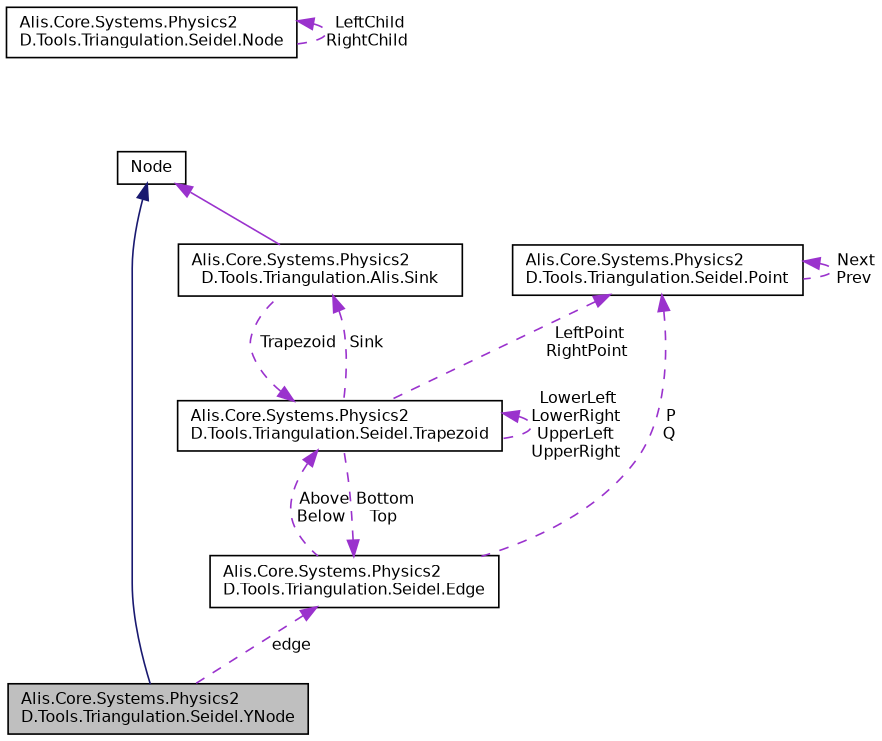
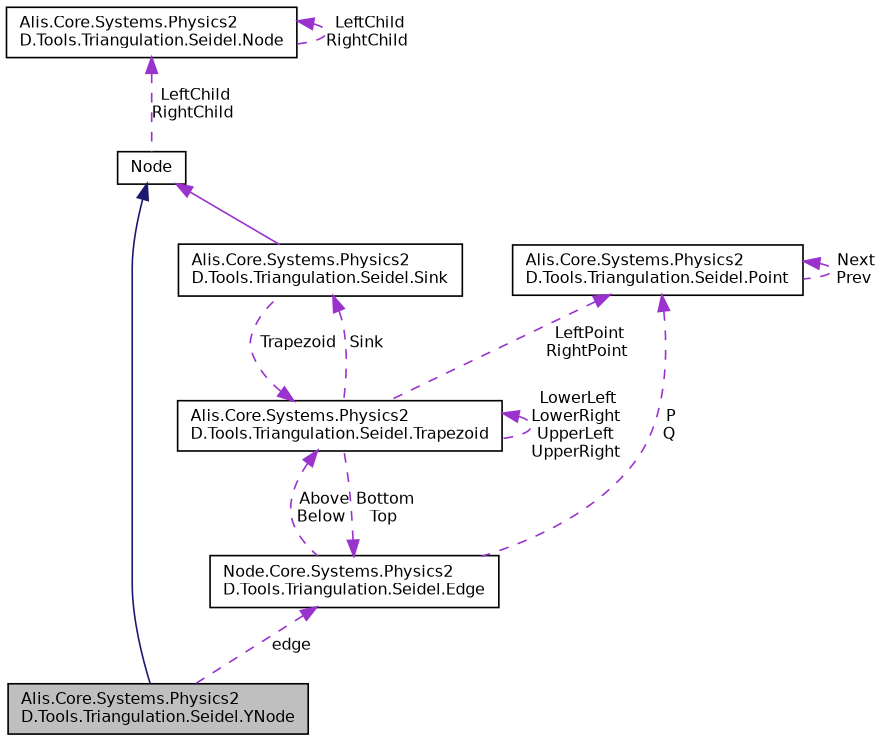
  digraph {
    rankdir=TB
    node [color=black fillcolor=white fontname=Helvetica fontsize=10 shape=record style=filled]
    edge [color=darkorchid3 dir=back fontname=Helvetica fontsize=10 labelfontname=Helvetica labelfontsize=10 style=dashed]
    n1 [fillcolor=grey75 fontcolor=black height=0.2 label="Alis.Core.Systems.Physics2\lD.Tools.Triangulation.Seidel.YNode" width=0.4]
    n2 [height=0.2 label="Node" width=0.4]
-   n3 [height=0.2 label="Alis.Core.Systems.Physics2\lD.Tools.Triangulation.Alis.Sink" width=0.4]
+   n3 [height=0.2 label="Alis.Core.Systems.Physics2\lD.Tools.Triangulation.Seidel.Sink" width=0.4]
    n4 [height=0.2 label="Alis.Core.Systems.Physics2\lD.Tools.Triangulation.Seidel.Trapezoid" width=0.4]
    n5 [height=0.2 label="Alis.Core.Systems.Physics2\lD.Tools.Triangulation.Seidel.Node" width=0.4]
-   n6 [height=0.2 label="Alis.Core.Systems.Physics2\lD.Tools.Triangulation.Seidel.Edge" width=0.4]
+   n6 [height=0.2 label="Node.Core.Systems.Physics2\lD.Tools.Triangulation.Seidel.Edge" width=0.4]
    n7 [height=0.2 label="Alis.Core.Systems.Physics2\lD.Tools.Triangulation.Seidel.Point" width=0.4]
    n2 -> n1 [color=midnightblue style=solid]
    n2 -> n3 [style=solid]
    n3 -> n4 [label=" Sink"]
    n4 -> n3 [label=" Trapezoid"]
    n4 -> n4 [label=" LowerLeft\nLowerRight\nUpperLeft\nUpperRight"]
    n4 -> n6 [label=" Above\nBelow"]
+   n5 -> n2 [label=" LeftChild\nRightChild"]
    n5 -> n5 [label=" LeftChild\nRightChild"]
    n6 -> n1 [label=" edge"]
    n6 -> n4 [label=" Bottom\nTop"]
    n7 -> n4 [label=" LeftPoint\nRightPoint"]
    n7 -> n6 [label=" P\nQ"]
    n7 -> n7 [label=" Next\nPrev"]
  }
